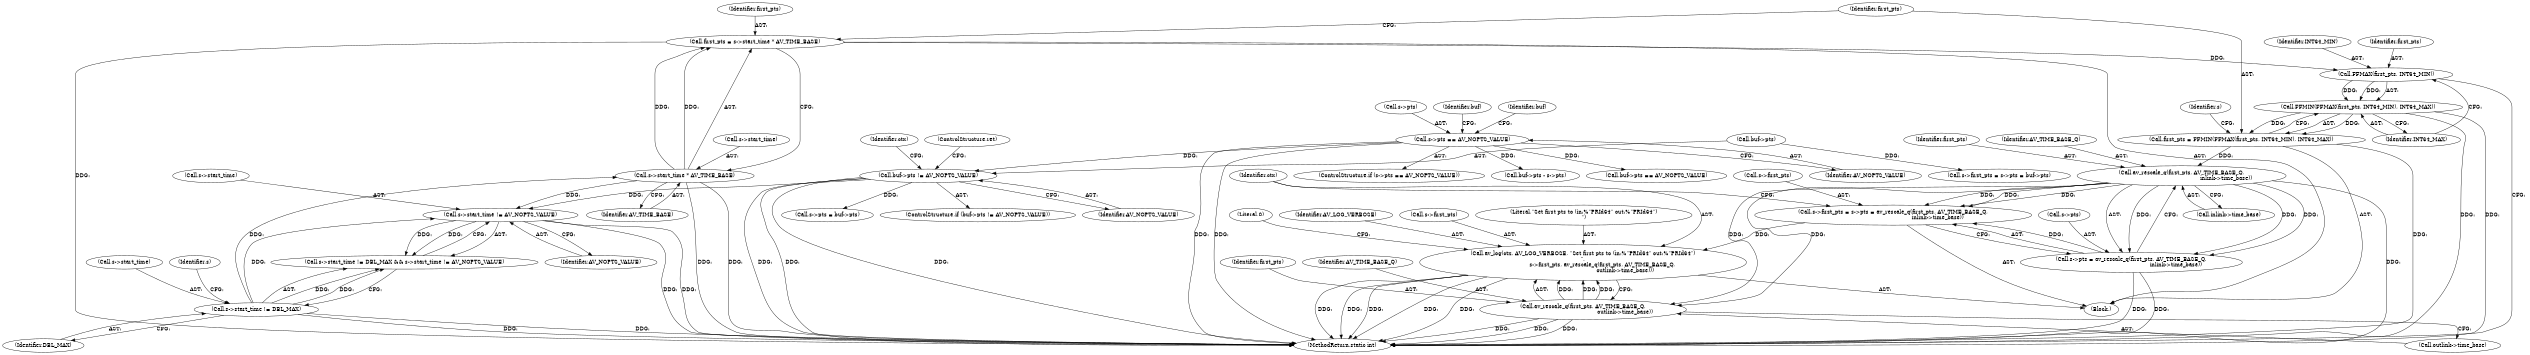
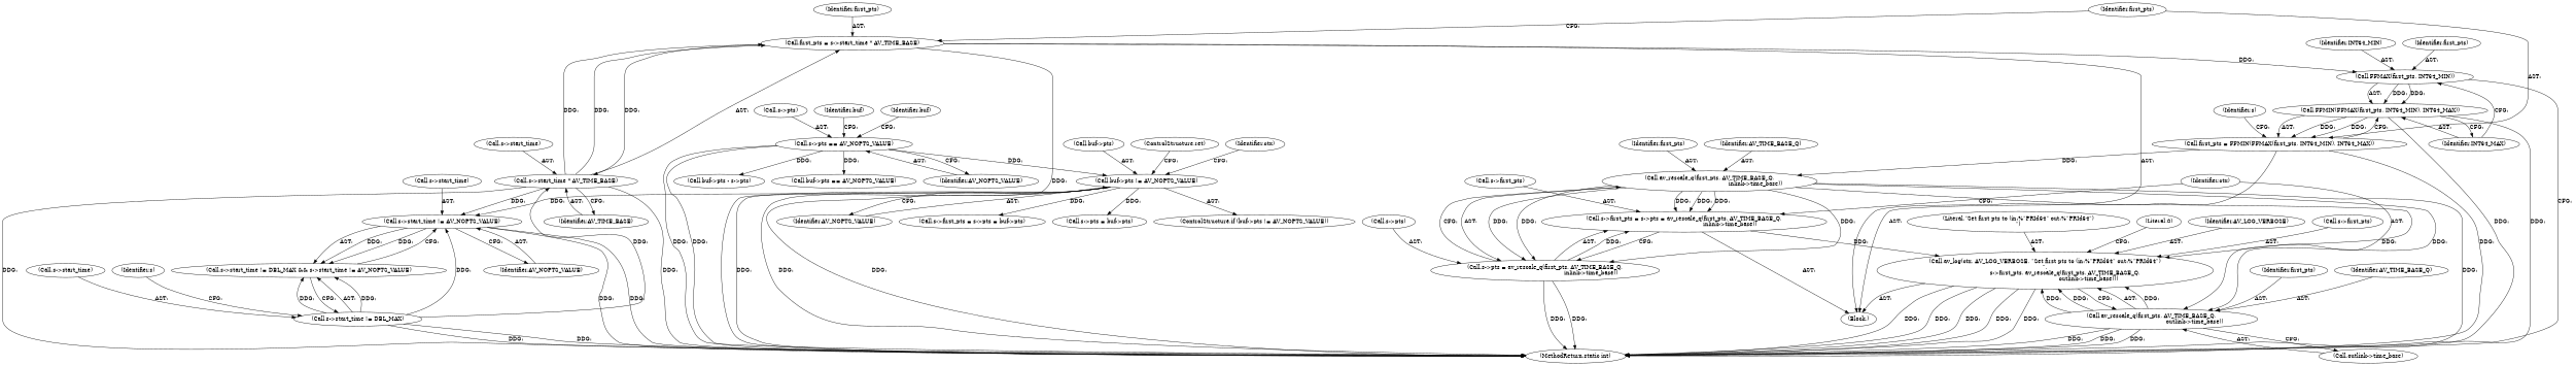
  digraph {
    n1 [label="(Call,first_pts = s->start_time * AV_TIME_BASE)"]
    n2 [label="(Call,s->start_time * AV_TIME_BASE)"]
    n3 [label="(Call,FFMAX(first_pts, INT64_MIN))"]
    n4 [label="(Block,)"]
    n5 [label="(MethodReturn,static int)"]
    n6 [label="(Identifier,AV_TIME_BASE)"]
    n7 [label="(Call,s->start_time != AV_NOPTS_VALUE)"]
    n8 [label="(Call,FFMIN(FFMAX(first_pts, INT64_MIN), INT64_MAX))"]
    n9 [label="(Call,s->start_time != DBL_MAX && s->start_time != AV_NOPTS_VALUE)"]
    n10 [label="(Identifier,AV_NOPTS_VALUE)"]
    n11 [label="(Call,s->start_time != DBL_MAX)"]
-   n12 [label="(Identifier,DBL_MAX)"]
    n13 [label="(Call,buf->pts != AV_NOPTS_VALUE)"]
    n14 [label="(Identifier,AV_NOPTS_VALUE)"]
    n15 [label="(Call,s->first_pts = s->pts = buf->pts)"]
    n16 [label="(Call,s->pts = buf->pts)"]
    n17 [label="(ControlStructure,if (buf->pts != AV_NOPTS_VALUE))"]
    n18 [label="(Call,s->pts == AV_NOPTS_VALUE)"]
-   n19 [label="(ControlStructure,if (s->pts == AV_NOPTS_VALUE))"]
    n20 [label="(Call,buf->pts - s->pts)"]
    n21 [label="(Call,buf->pts == AV_NOPTS_VALUE)"]
    n22 [label="(Identifier,AV_NOPTS_VALUE)"]
    n23 [label="(Call,first_pts = FFMIN(FFMAX(first_pts, INT64_MIN), INT64_MAX))"]
    n24 [label="(Identifier,INT64_MAX)"]
    n25 [label="(Identifier,INT64_MIN)"]
    n26 [label="(Call,av_rescale_q(first_pts, AV_TIME_BASE_Q,\n                                                     inlink->time_base))"]
    n27 [label="(Call,s->first_pts = s->pts = av_rescale_q(first_pts, AV_TIME_BASE_Q,\n                                                     inlink->time_base))"]
    n28 [label="(Call,s->pts = av_rescale_q(first_pts, AV_TIME_BASE_Q,\n                                                     inlink->time_base))"]
    n29 [label="(Call,av_rescale_q(first_pts, AV_TIME_BASE_Q,\n                                                  outlink->time_base))"]
-   n30 [label="(Call,inlink->time_base)"]
    n31 [label="(Call,av_log(ctx, AV_LOG_VERBOSE, \"Set first pts to (in:%\"PRId64\" out:%\"PRId64\")\n\",\n                       s->first_pts, av_rescale_q(first_pts, AV_TIME_BASE_Q,\n                                                  outlink->time_base)))"]
    n32 [label="(Call,outlink->time_base)"]
    n33 [label="(Identifier,first_pts)"]
    n34 [label="(Identifier,first_pts)"]
    n35 [label="(Identifier,buf)"]
    n36 [label="(Call,buf->pts)"]
    n37 [label="(Call,s->start_time)"]
    n38 [label="(Identifier,AV_TIME_BASE_Q)"]
    n39 [label="(Call,s->first_pts)"]
    n40 [label="(Identifier,AV_LOG_VERBOSE)"]
    n41 [label="(Call,s->pts)"]
    n42 [label="(ControlStructure,ret)"]
    n43 [label="(Identifier,first_pts)"]
    n44 [label="(Identifier,s)"]
    n45 [label="(Call,s->first_pts)"]
    n46 [label="(Call,s->pts)"]
    n47 [label="(Identifier,first_pts)"]
    n48 [label="(Identifier,s)"]
    n49 [label="(Identifier,first_pts)"]
    n50 [label="(Literal,\"Set first pts to (in:%\"PRId64\" out:%\"PRId64\")\n\")"]
    n51 [label="(Literal,0)"]
    n52 [label="(Call,s->start_time)"]
    n53 [label="(Identifier,AV_TIME_BASE_Q)"]
    n54 [label="(Identifier,ctx)"]
    n55 [label="(Identifier,buf)"]
    n56 [label="(Call,s->start_time)"]
    n57 [label="(Identifier,ctx)"]
-   n1 -> n2 [label="CFG: "]
+   n1 -> n2 [label="DDG: "]
    n1 -> n3 [label="DDG: "]
    n1 -> n4 [label="AST: "]
    n1 -> n5 [label="DDG: "]
    n2 -> n1 [label="AST: "]
    n2 -> n1 [label="DDG: "]
    n2 -> n1 [label="DDG: "]
    n2 -> n5 [label="DDG: "]
    n2 -> n5 [label="DDG: "]
    n2 -> n6 [label="CFG: "]
    n2 -> n7 [label="DDG: "]
    n3 -> n5 [label="CFG: "]
    n3 -> n8 [label="AST: "]
    n3 -> n8 [label="DDG: "]
    n3 -> n8 [label="DDG: "]
    n6 -> n2 [label="AST: "]
    n7 -> n5 [label="DDG: "]
    n7 -> n5 [label="DDG: "]
    n7 -> n9 [label="AST: "]
    n7 -> n9 [label="DDG: "]
    n7 -> n9 [label="DDG: "]
    n7 -> n10 [label="CFG: "]
    n8 -> n5 [label="DDG: "]
    n8 -> n5 [label="DDG: "]
    n8 -> n23 [label="AST: "]
    n8 -> n23 [label="DDG: "]
    n8 -> n23 [label="DDG: "]
    n8 -> n24 [label="CFG: "]
    n9 -> n7 [label="CFG: "]
    n9 -> n11 [label="CFG: "]
    n10 -> n7 [label="AST: "]
    n11 -> n2 [label="DDG: "]
    n11 -> n5 [label="DDG: "]
    n11 -> n5 [label="DDG: "]
    n11 -> n7 [label="DDG: "]
    n11 -> n9 [label="AST: "]
    n11 -> n9 [label="DDG: "]
    n11 -> n9 [label="DDG: "]
-   n11 -> n12 [label="CFG: "]
-   n12 -> n11 [label="AST: "]
    n13 -> n5 [label="DDG: "]
    n13 -> n5 [label="DDG: "]
    n13 -> n5 [label="DDG: "]
    n13 -> n7 [label="DDG: "]
    n13 -> n14 [label="CFG: "]
-   n36 -> n15 [label="DDG: "]
+   n13 -> n15 [label="DDG: "]
    n13 -> n16 [label="DDG: "]
    n13 -> n17 [label="AST: "]
    n14 -> n13 [label="AST: "]
    n18 -> n5 [label="DDG: "]
    n18 -> n5 [label="DDG: "]
    n18 -> n13 [label="DDG: "]
-   n18 -> n19 [label="AST: "]
    n18 -> n20 [label="DDG: "]
    n18 -> n21 [label="DDG: "]
    n18 -> n22 [label="CFG: "]
    n22 -> n18 [label="AST: "]
    n23 -> n4 [label="AST: "]
    n23 -> n5 [label="DDG: "]
    n23 -> n8 [label="CFG: "]
    n23 -> n26 [label="DDG: "]
    n24 -> n3 [label="CFG: "]
    n24 -> n8 [label="AST: "]
    n25 -> n3 [label="AST: "]
    n26 -> n5 [label="DDG: "]
    n26 -> n27 [label="DDG: "]
    n26 -> n27 [label="DDG: "]
    n26 -> n27 [label="DDG: "]
    n26 -> n28 [label="AST: "]
    n26 -> n28 [label="DDG: "]
    n26 -> n28 [label="DDG: "]
    n26 -> n28 [label="DDG: "]
    n26 -> n29 [label="DDG: "]
    n26 -> n29 [label="DDG: "]
-   n26 -> n30 [label="CFG: "]
    n27 -> n4 [label="AST: "]
    n27 -> n28 [label="CFG: "]
    n27 -> n31 [label="DDG: "]
    n28 -> n5 [label="DDG: "]
    n28 -> n5 [label="DDG: "]
    n28 -> n26 [label="CFG: "]
    n28 -> n27 [label="AST: "]
    n28 -> n27 [label="DDG: "]
    n29 -> n5 [label="DDG: "]
    n29 -> n5 [label="DDG: "]
    n29 -> n5 [label="DDG: "]
    n29 -> n31 [label="AST: "]
    n29 -> n31 [label="DDG: "]
    n29 -> n31 [label="DDG: "]
    n29 -> n31 [label="DDG: "]
    n29 -> n32 [label="CFG: "]
-   n30 -> n26 [label="AST: "]
    n31 -> n4 [label="AST: "]
    n31 -> n5 [label="DDG: "]
    n31 -> n5 [label="DDG: "]
    n31 -> n5 [label="DDG: "]
    n31 -> n5 [label="DDG: "]
    n31 -> n5 [label="DDG: "]
    n31 -> n29 [label="CFG: "]
    n32 -> n29 [label="AST: "]
    n33 -> n29 [label="AST: "]
    n34 -> n26 [label="AST: "]
    n35 -> n18 [label="CFG: "]
    n36 -> n13 [label="AST: "]
    n37 -> n11 [label="AST: "]
    n38 -> n26 [label="AST: "]
    n39 -> n27 [label="AST: "]
    n40 -> n31 [label="AST: "]
    n41 -> n28 [label="AST: "]
    n42 -> n13 [label="CFG: "]
    n43 -> n3 [label="AST: "]
    n44 -> n23 [label="CFG: "]
    n45 -> n31 [label="AST: "]
    n46 -> n18 [label="AST: "]
    n47 -> n1 [label="CFG: "]
    n47 -> n23 [label="AST: "]
    n48 -> n11 [label="CFG: "]
    n49 -> n1 [label="AST: "]
    n50 -> n31 [label="AST: "]
    n51 -> n31 [label="CFG: "]
    n52 -> n7 [label="AST: "]
    n53 -> n29 [label="AST: "]
    n54 -> n13 [label="CFG: "]
    n55 -> n18 [label="CFG: "]
    n56 -> n2 [label="AST: "]
    n57 -> n27 [label="CFG: "]
    n57 -> n31 [label="AST: "]
  }
